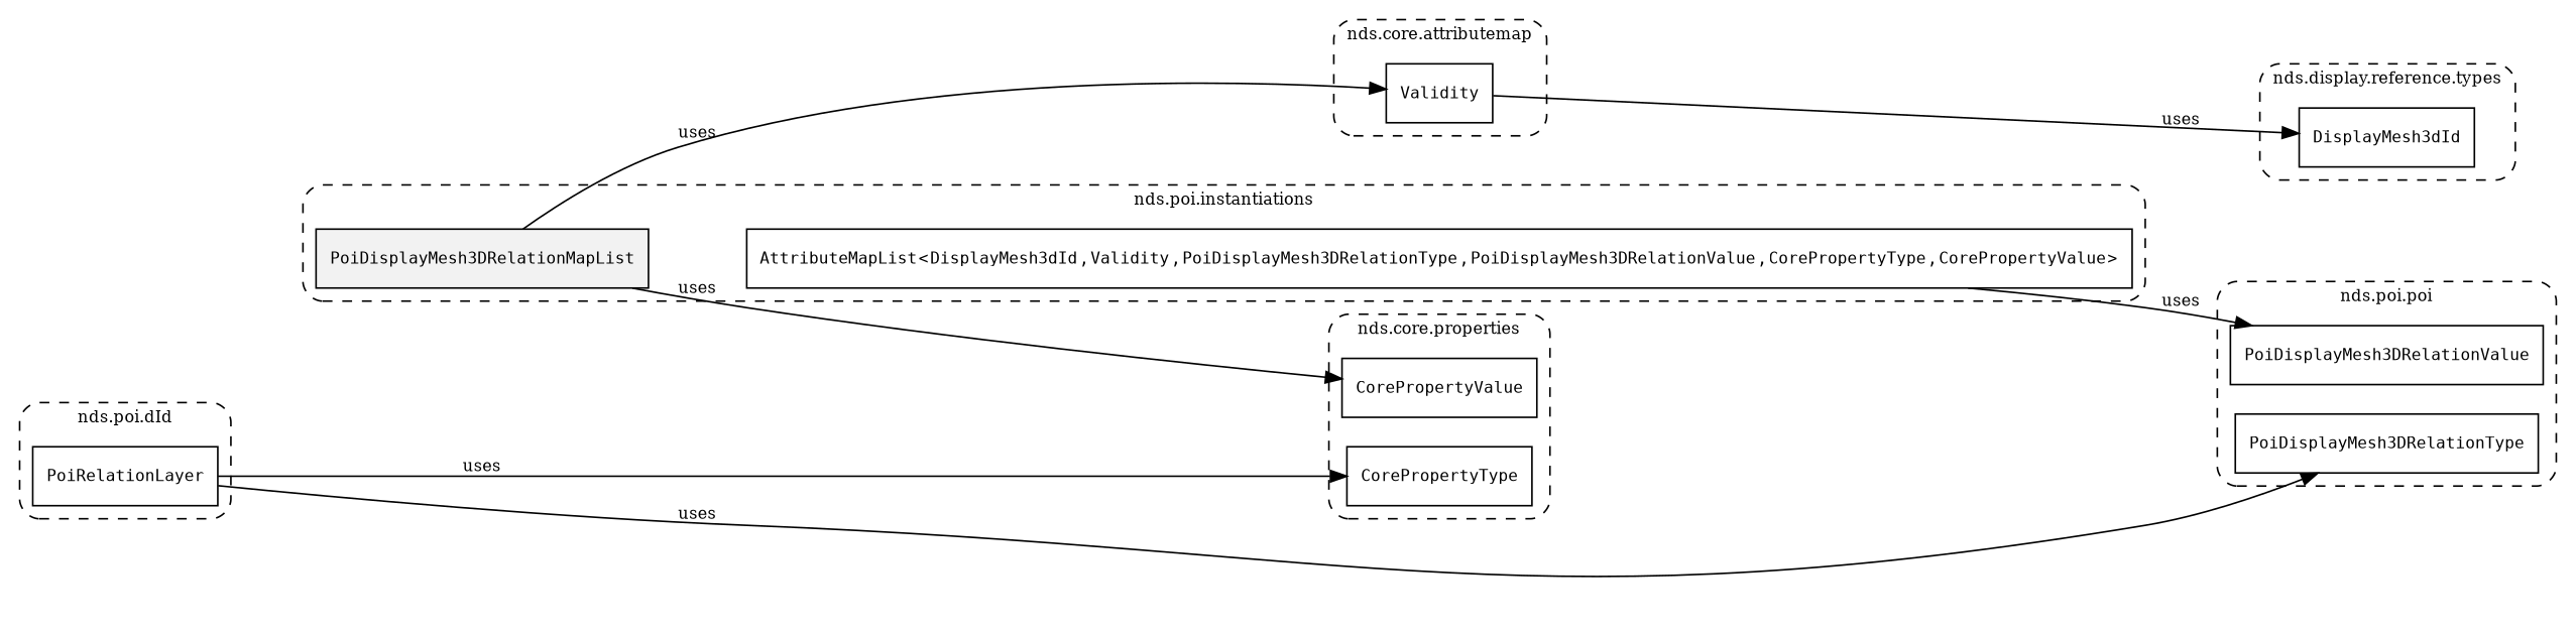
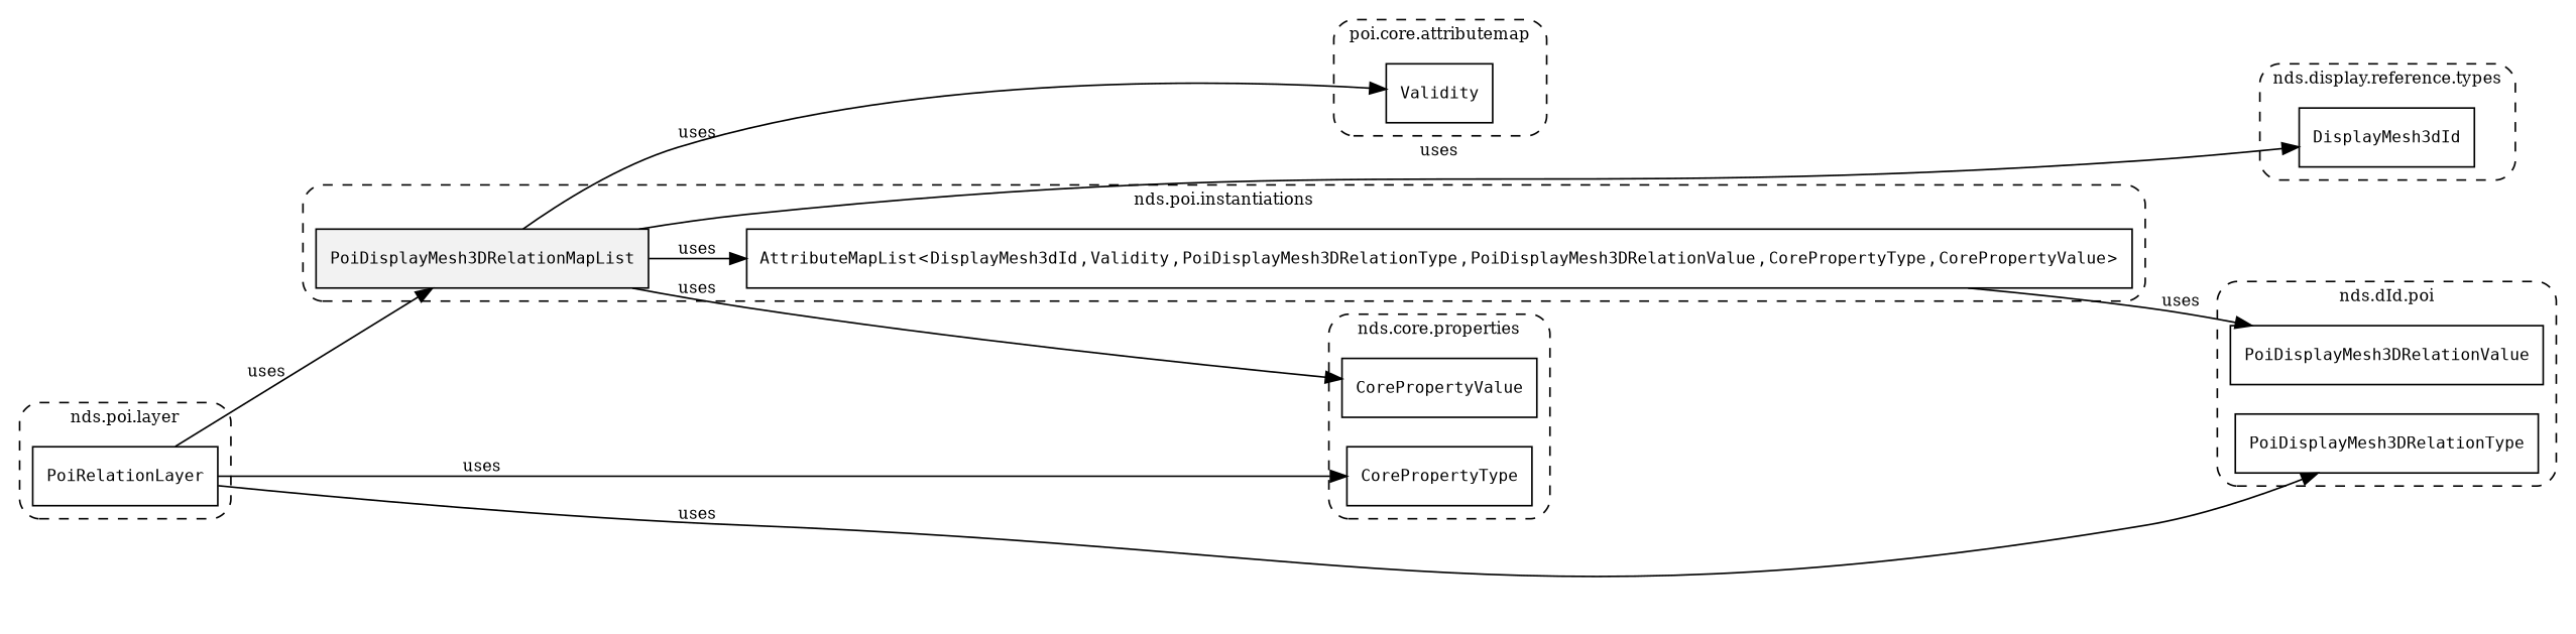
  digraph {
    fontsize=10
    rankdir=LR
    node [fontsize=10 shape=box]
    edge [fontsize=10]
    n1 [fillcolor="#0000000D" label=<<font face="monospace"><table align="center" border="0" cellspacing="0" cellpadding="0"><tr><td href="../../../content/packages/nds.poi.instantiations.html#InstantiateType-PoiDisplayMesh3DRelationMapList" title="InstantiateType defined in nds.poi.instantiations">PoiDisplayMesh3DRelationMapList</td></tr></table></font>> style=filled]
    n2 [label=<<font face="monospace"><table align="center" border="0" cellspacing="0" cellpadding="0"><tr><td href="../../../content/packages/nds.core.attributemap.html#Structure-AttributeMapList" title="Structure defined in nds.core.attributemap">AttributeMapList</td><td>&lt;</td><td><table align="center" border="0" cellspacing="0" cellpadding="0"><tr><td href="../../../content/packages/nds.display.reference.types.html#Subtype-DisplayMesh3dId" title="Subtype defined in nds.display.reference.types">DisplayMesh3dId</td></tr></table></td><td>,</td><td><table align="center" border="0" cellspacing="0" cellpadding="0"><tr><td href="../../../content/packages/nds.core.attributemap.html#Structure-Validity" title="Structure defined in nds.core.attributemap">Validity</td></tr></table></td><td>,</td><td><table align="center" border="0" cellspacing="0" cellpadding="0"><tr><td href="../../../content/packages/nds.poi.poi.html#Enum-PoiDisplayMesh3DRelationType" title="Enum defined in nds.poi.poi">PoiDisplayMesh3DRelationType</td></tr></table></td><td>,</td><td><table align="center" border="0" cellspacing="0" cellpadding="0"><tr><td href="../../../content/packages/nds.poi.poi.html#Choice-PoiDisplayMesh3DRelationValue" title="Choice defined in nds.poi.poi">PoiDisplayMesh3DRelationValue</td></tr></table></td><td>,</td><td><table align="center" border="0" cellspacing="0" cellpadding="0"><tr><td href="../../../content/packages/nds.core.properties.html#Enum-CorePropertyType" title="Enum defined in nds.core.properties">CorePropertyType</td></tr></table></td><td>,</td><td><table align="center" border="0" cellspacing="0" cellpadding="0"><tr><td href="../../../content/packages/nds.core.properties.html#Choice-CorePropertyValue" title="Choice defined in nds.core.properties">CorePropertyValue</td></tr></table></td><td>&gt;</td></tr></table></font>>]
    n3 [label=<<font face="monospace"><table align="center" border="0" cellspacing="0" cellpadding="0"><tr><td href="../../../content/packages/nds.display.reference.types.html#Subtype-DisplayMesh3dId" title="Subtype defined in nds.display.reference.types">DisplayMesh3dId</td></tr></table></font>>]
    n4 [label=<<font face="monospace"><table align="center" border="0" cellspacing="0" cellpadding="0"><tr><td href="../../../content/packages/nds.core.attributemap.html#Structure-Validity" title="Structure defined in nds.core.attributemap">Validity</td></tr></table></font>>]
    n5 [label=<<font face="monospace"><table align="center" border="0" cellspacing="0" cellpadding="0"><tr><td href="../../../content/packages/nds.poi.poi.html#Enum-PoiDisplayMesh3DRelationType" title="Enum defined in nds.poi.poi">PoiDisplayMesh3DRelationType</td></tr></table></font>>]
    n6 [label=<<font face="monospace"><table align="center" border="0" cellspacing="0" cellpadding="0"><tr><td href="../../../content/packages/nds.poi.poi.html#Choice-PoiDisplayMesh3DRelationValue" title="Choice defined in nds.poi.poi">PoiDisplayMesh3DRelationValue</td></tr></table></font>>]
    n7 [label=<<font face="monospace"><table align="center" border="0" cellspacing="0" cellpadding="0"><tr><td href="../../../content/packages/nds.core.properties.html#Enum-CorePropertyType" title="Enum defined in nds.core.properties">CorePropertyType</td></tr></table></font>>]
    n8 [label=<<font face="monospace"><table align="center" border="0" cellspacing="0" cellpadding="0"><tr><td href="../../../content/packages/nds.core.properties.html#Choice-CorePropertyValue" title="Choice defined in nds.core.properties">CorePropertyValue</td></tr></table></font>>]
    n9 [label=<<font face="monospace"><table align="center" border="0" cellspacing="0" cellpadding="0"><tr><td href="../../../content/packages/nds.poi.layer.html#Structure-PoiRelationLayer" title="Structure defined in nds.poi.layer">PoiRelationLayer</td></tr></table></font>>]
    subgraph cluster_1 {
      label="nds.poi.instantiations"
      style="dashed, rounded"
      n1
      n2
    }
    subgraph cluster_2 {
      label="nds.display.reference.types"
      style="dashed, rounded"
      n3
    }
    subgraph cluster_3 {
-     label="nds.core.attributemap"
+     label="poi.core.attributemap"
      style="dashed, rounded"
      n4
    }
    subgraph cluster_4 {
-     label="nds.poi.poi"
+     label="nds.dId.poi"
      style="dashed, rounded"
      n5
      n6
    }
    subgraph cluster_5 {
      label="nds.core.properties"
      style="dashed, rounded"
      n7
      n8
    }
    subgraph cluster_6 {
-     label="nds.poi.dId"
+     label="nds.poi.layer"
      style="dashed, rounded"
      n9
    }
-   n4 -> n3 [label=uses]
+   n1 -> n2 [label=uses]
+   n1 -> n3 [label=uses]
    n1 -> n4 [label=uses]
    n1 -> n8 [label=uses]
    n2 -> n6 [label=uses]
+   n9 -> n1 [label=uses]
    n9 -> n5 [label=uses]
    n9 -> n7 [label=uses]
  }
